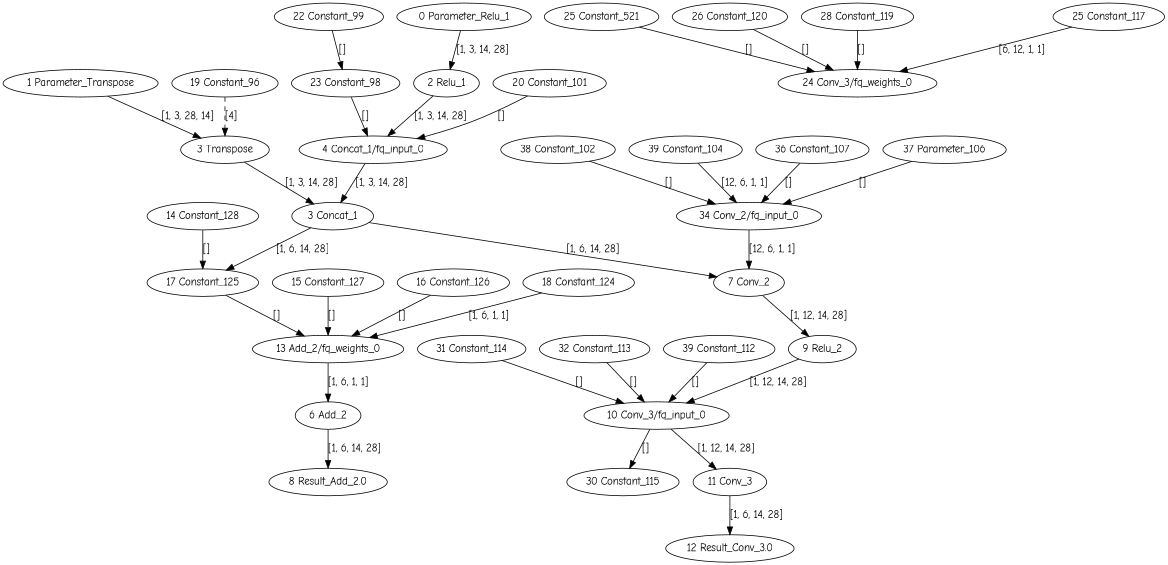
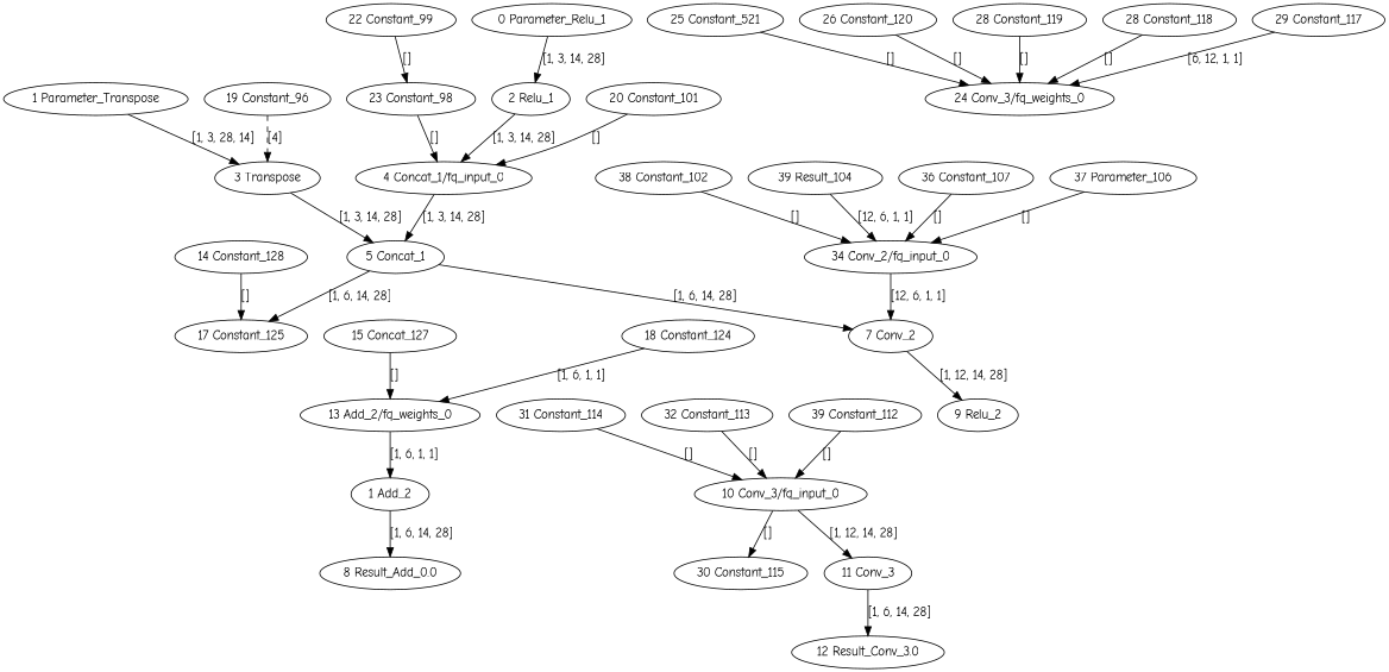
  strict digraph {
    fontname="Comic Neue"
    node [fontname="Comic Neue" type=Constant]
    edge [fontname="Comic Neue" style=solid]
    "0 Parameter_Relu_1" [type=Parameter]
    "2 Relu_1" [type=Relu]
    "4 Concat_1/fq_input_0" [type=FakeQuantize]
    "1 Parameter_Transpose" [type=Parameter]
    "3 Transpose" [type=Transpose]
-   "5 Concat_1" [type=Concat label="3 Concat_1"]
+   "5 Concat_1" [type=Concat]
    "7 Conv_2" [type=Convolution]
    "17 Constant_125"
-   "6 Add_2" [type=Add]
-   "8 Result_Add_2.0" [type=Result]
+   "6 Add_2" [type=Add label="1 Add_2"]
+   "8 Result_Add_2.0" [type=Result label="8 Result_Add_0.0"]
    "9 Relu_2" [type=Relu]
    "10 Conv_3/fq_input_0" [type=FakeQuantize]
    "11 Conv_3" [type=Convolution]
    "30 Constant_115"
    "12 Result_Conv_3.0" [type=Result]
    "13 Add_2/fq_weights_0" [type=FakeQuantize]
    "14 Constant_128"
-   "15 Constant_127"
-   "16 Constant_126"
+   "15 Constant_127" [label="15 Concat_127"]
    "18 Constant_124"
    "19 Constant_96"
    "20 Constant_101"
    "22 Constant_99"
    "23 Constant_98"
    "24 Conv_3/fq_weights_0" [type=FakeQuantize]
    n26 [label="25 Constant_521"]
    "26 Constant_120"
    n28 [label="28 Constant_119"]
-   "29 Constant_117" [label="25 Constant_117"]
+   "28 Constant_118"
+   "29 Constant_117"
    "31 Constant_114"
    "32 Constant_113"
    n33 [label="39 Constant_112"]
    n34 [label="34 Conv_2/fq_input_0" type=FakeQuantize]
    "36 Constant_107"
    n36 [label="37 Parameter_106"]
    n37 [label="38 Constant_102"]
-   "39 Constant_104"
+   "39 Constant_104" [label="39 Result_104"]
    "0 Parameter_Relu_1" -> "2 Relu_1" [label="[1, 3, 14, 28]"]
    "2 Relu_1" -> "4 Concat_1/fq_input_0" [label="[1, 3, 14, 28]"]
    "4 Concat_1/fq_input_0" -> "5 Concat_1" [label="[1, 3, 14, 28]"]
    "1 Parameter_Transpose" -> "3 Transpose" [label="[1, 3, 28, 14]"]
    "3 Transpose" -> "5 Concat_1" [label="[1, 3, 14, 28]"]
    "5 Concat_1" -> "7 Conv_2" [label="[1, 6, 14, 28]"]
    "5 Concat_1" -> "17 Constant_125" [label="[1, 6, 14, 28]"]
    "7 Conv_2" -> "9 Relu_2" [label="[1, 12, 14, 28]"]
-   "17 Constant_125" -> "13 Add_2/fq_weights_0" [label="[]"]
    "6 Add_2" -> "8 Result_Add_2.0" [label="[1, 6, 14, 28]"]
-   "9 Relu_2" -> "10 Conv_3/fq_input_0" [label="[1, 12, 14, 28]"]
    "10 Conv_3/fq_input_0" -> "11 Conv_3" [label="[1, 12, 14, 28]"]
    "10 Conv_3/fq_input_0" -> "30 Constant_115" [label="[]"]
    "11 Conv_3" -> "12 Result_Conv_3.0" [label="[1, 6, 14, 28]"]
    "13 Add_2/fq_weights_0" -> "6 Add_2" [label="[1, 6, 1, 1]"]
    "14 Constant_128" -> "17 Constant_125" [label="[]"]
    "15 Constant_127" -> "13 Add_2/fq_weights_0" [label="[]"]
-   "16 Constant_126" -> "13 Add_2/fq_weights_0" [label="[]"]
    "18 Constant_124" -> "13 Add_2/fq_weights_0" [label="[1, 6, 1, 1]"]
    "19 Constant_96" -> "3 Transpose" [label="[4]" style=dashed]
    "20 Constant_101" -> "4 Concat_1/fq_input_0" [label="[]"]
    "22 Constant_99" -> "23 Constant_98" [label="[]"]
    "23 Constant_98" -> "4 Concat_1/fq_input_0" [label="[]"]
    n26 -> "24 Conv_3/fq_weights_0" [label="[]"]
    "26 Constant_120" -> "24 Conv_3/fq_weights_0" [label="[]"]
    n28 -> "24 Conv_3/fq_weights_0" [label="[]"]
+   "28 Constant_118" -> "24 Conv_3/fq_weights_0" [label="[]"]
    "29 Constant_117" -> "24 Conv_3/fq_weights_0" [label="[6, 12, 1, 1]"]
    "31 Constant_114" -> "10 Conv_3/fq_input_0" [label="[]"]
    "32 Constant_113" -> "10 Conv_3/fq_input_0" [label="[]"]
    n33 -> "10 Conv_3/fq_input_0" [label="[]"]
    n34 -> "7 Conv_2" [label="[12, 6, 1, 1]"]
    "36 Constant_107" -> n34 [label="[]"]
    n36 -> n34 [label="[]"]
    n37 -> n34 [label="[]"]
    "39 Constant_104" -> n34 [label="[12, 6, 1, 1]"]
  }
